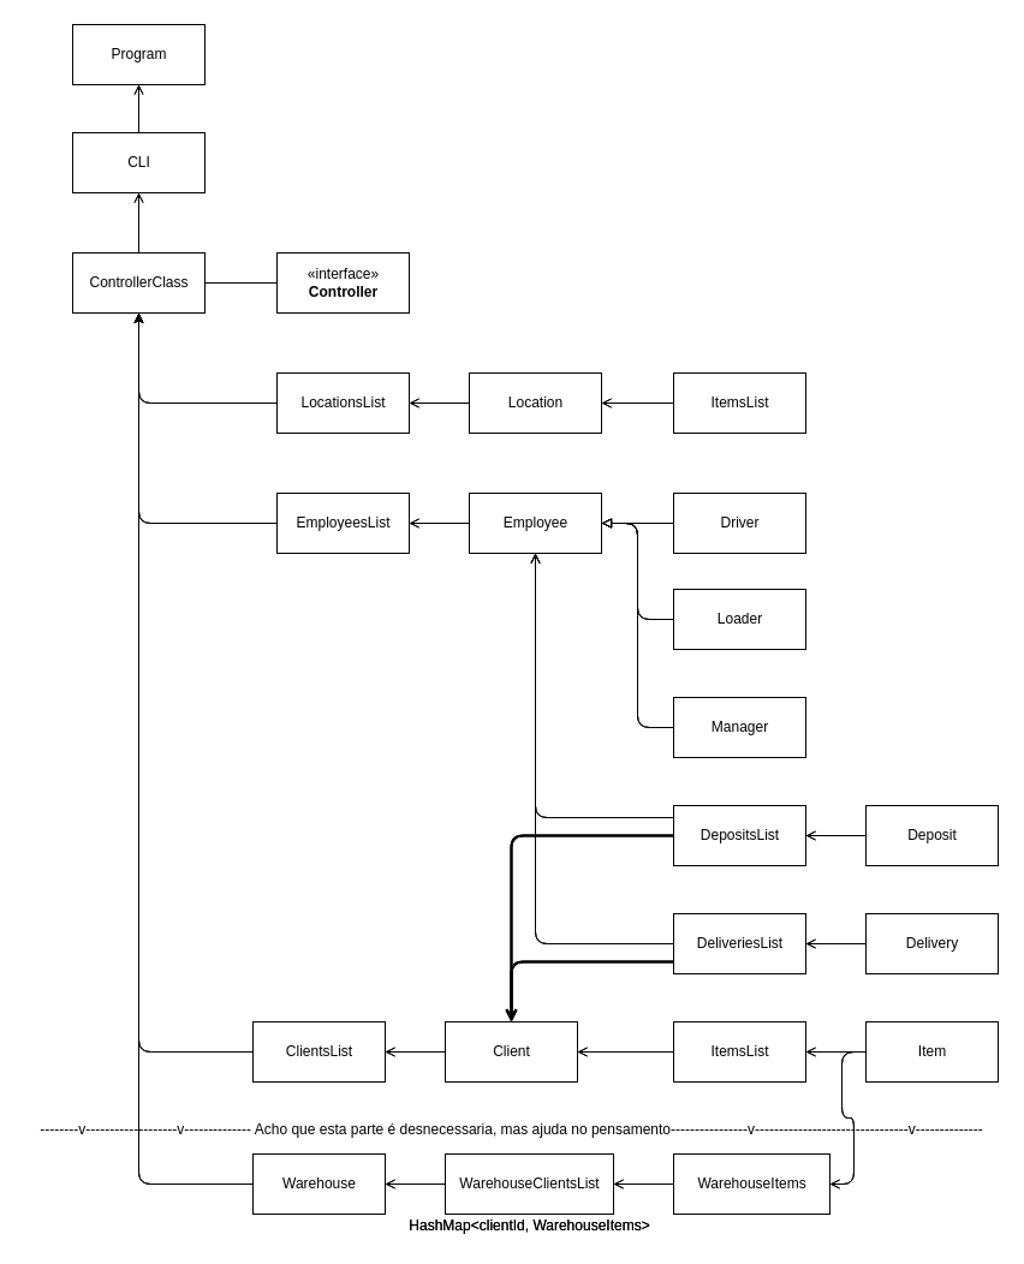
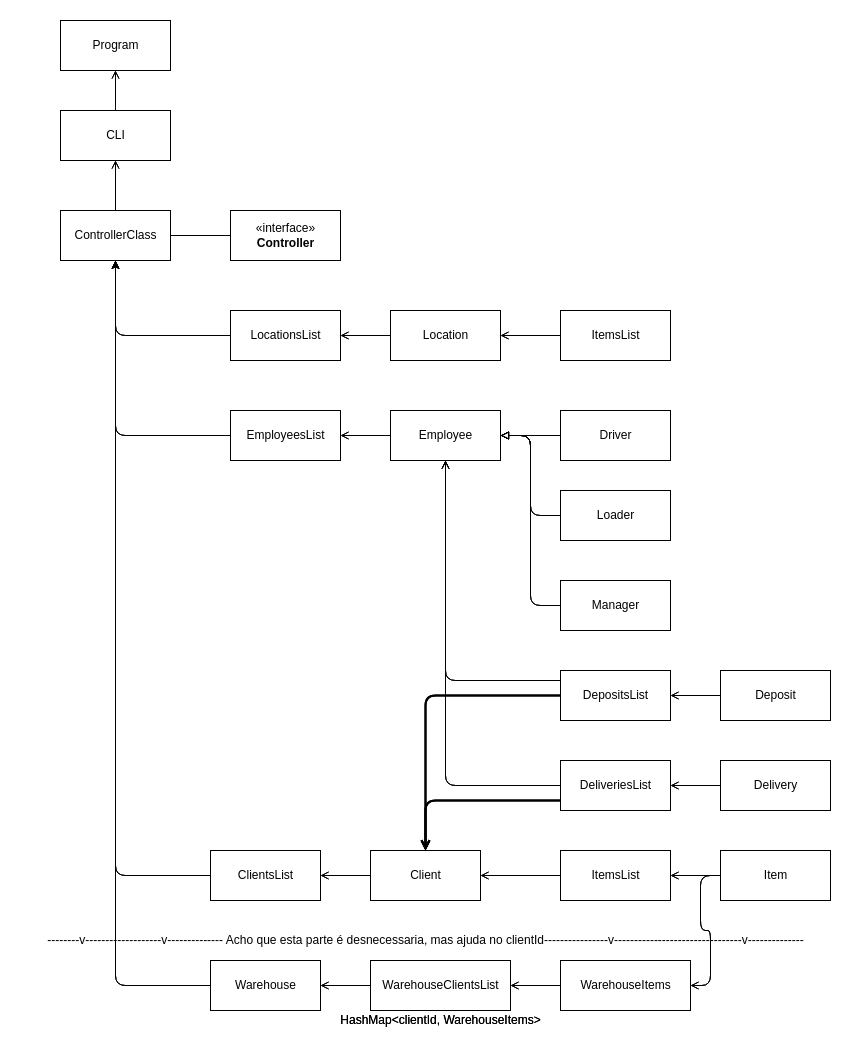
  <mxCell id="0" />
  <mxCell id="1" parent="0" />
  <mxCell id="2" style="edgeStyle=orthogonalEdgeStyle;orthogonalLoop=1;jettySize=auto;html=1;entryX=0.5;entryY=0;entryDx=0;entryDy=0;endArrow=none;endFill=0;startArrow=open;startFill=0;" parent="1" source="3" target="5" edge="1"><mxGeometry relative="1" as="geometry" /></mxCell>
  <mxCell id="3" value="Program" style="html=1;" parent="1" vertex="1"><mxGeometry x="60" y="20" width="110" height="50" as="geometry" /></mxCell>
  <mxCell id="4" style="edgeStyle=orthogonalEdgeStyle;orthogonalLoop=1;jettySize=auto;html=1;entryX=0.5;entryY=0;entryDx=0;entryDy=0;endArrow=none;endFill=0;startArrow=open;startFill=0;" parent="1" source="5" target="6" edge="1"><mxGeometry relative="1" as="geometry" /></mxCell>
  <mxCell id="5" value="&lt;div&gt;CLI&lt;/div&gt;" style="html=1;" parent="1" vertex="1"><mxGeometry x="60" y="110" width="110" height="50" as="geometry" /></mxCell>
  <mxCell id="6" value="ControllerClass" style="html=1;" parent="1" vertex="1"><mxGeometry x="60" y="210" width="110" height="50" as="geometry" /></mxCell>
  <mxCell id="7" style="edgeStyle=orthogonalEdgeStyle;orthogonalLoop=1;jettySize=auto;html=1;entryX=1;entryY=0.5;entryDx=0;entryDy=0;endArrow=none;endFill=0;" parent="1" source="8" target="6" edge="1"><mxGeometry relative="1" as="geometry" /></mxCell>
  <mxCell id="8" value="«interface»&lt;br&gt;&lt;b&gt;Controller&lt;/b&gt;" style="html=1;" parent="1" vertex="1"><mxGeometry x="230" y="210" width="110" height="50" as="geometry" /></mxCell>
  <mxCell id="9" value="" style="edgeStyle=orthogonalEdgeStyle;orthogonalLoop=1;jettySize=auto;html=1;endArrow=none;endFill=0;startArrow=open;startFill=0;" parent="1" source="11" target="13" edge="1"><mxGeometry relative="1" as="geometry" /></mxCell>
  <mxCell id="10" style="edgeStyle=orthogonalEdgeStyle;orthogonalLoop=1;jettySize=auto;html=1;entryX=0.5;entryY=1;entryDx=0;entryDy=0;endArrow=none;endFill=0;" parent="1" source="11" target="6" edge="1"><mxGeometry relative="1" as="geometry" /></mxCell>
  <mxCell id="11" value="LocationsList" style="html=1;" parent="1" vertex="1"><mxGeometry x="230" y="310" width="110" height="50" as="geometry" /></mxCell>
  <mxCell id="12" style="edgeStyle=orthogonalEdgeStyle;orthogonalLoop=1;jettySize=auto;html=1;entryX=0;entryY=0.5;entryDx=0;entryDy=0;endArrow=none;endFill=0;startArrow=open;startFill=0;" parent="1" source="13" target="33" edge="1"><mxGeometry relative="1" as="geometry" /></mxCell>
  <mxCell id="13" value="Location" style="html=1;" parent="1" vertex="1"><mxGeometry x="390" y="310" width="110" height="50" as="geometry" /></mxCell>
  <mxCell id="14" style="edgeStyle=orthogonalEdgeStyle;orthogonalLoop=1;jettySize=auto;html=1;entryX=0.5;entryY=1;entryDx=0;entryDy=0;endArrow=none;endFill=0;" parent="1" source="15" target="6" edge="1"><mxGeometry relative="1" as="geometry" /></mxCell>
  <mxCell id="15" value="EmployeesList" style="html=1;" parent="1" vertex="1"><mxGeometry x="230" y="410" width="110" height="50" as="geometry" /></mxCell>
  <mxCell id="16" style="edgeStyle=orthogonalEdgeStyle;orthogonalLoop=1;jettySize=auto;html=1;entryX=1;entryY=0.5;entryDx=0;entryDy=0;endArrow=block;endFill=0;" parent="1" source="17" target="21" edge="1"><mxGeometry relative="1" as="geometry" /></mxCell>
  <mxCell id="17" value="Driver" style="html=1;" parent="1" vertex="1"><mxGeometry x="560" y="410" width="110" height="50" as="geometry" /></mxCell>
  <mxCell id="18" style="edgeStyle=orthogonalEdgeStyle;orthogonalLoop=1;jettySize=auto;html=1;endArrow=block;endFill=0;entryX=1;entryY=0.5;entryDx=0;entryDy=0;" parent="1" source="19" target="21" edge="1"><mxGeometry relative="1" as="geometry"><mxPoint x="530" y="440" as="targetPoint" /></mxGeometry></mxCell>
  <mxCell id="19" value="Loader" style="html=1;" parent="1" vertex="1"><mxGeometry x="560" y="490" width="110" height="50" as="geometry" /></mxCell>
  <mxCell id="20" style="edgeStyle=orthogonalEdgeStyle;orthogonalLoop=1;jettySize=auto;html=1;entryX=1;entryY=0.5;entryDx=0;entryDy=0;endArrow=open;endFill=0;startArrow=none;startFill=0;" parent="1" source="21" target="15" edge="1"><mxGeometry relative="1" as="geometry" /></mxCell>
  <mxCell id="21" value="Employee" style="html=1;" parent="1" vertex="1"><mxGeometry x="390" y="410" width="110" height="50" as="geometry" /></mxCell>
  <mxCell id="22" style="edgeStyle=orthogonalEdgeStyle;orthogonalLoop=1;jettySize=auto;html=1;entryX=1;entryY=0.5;entryDx=0;entryDy=0;endArrow=block;endFill=0;startArrow=none;startFill=0;" parent="1" source="23" target="21" edge="1"><mxGeometry relative="1" as="geometry" /></mxCell>
  <mxCell id="23" value="Manager" style="html=1;" parent="1" vertex="1"><mxGeometry x="560" y="580" width="110" height="50" as="geometry" /></mxCell>
  <mxCell id="24" style="edgeStyle=orthogonalEdgeStyle;orthogonalLoop=1;jettySize=auto;html=1;entryX=0;entryY=0.5;entryDx=0;entryDy=0;endArrow=none;endFill=0;startArrow=open;startFill=0;" parent="1" source="26" target="28" edge="1"><mxGeometry relative="1" as="geometry" /></mxCell>
  <mxCell id="25" style="edgeStyle=orthogonalEdgeStyle;orthogonalLoop=1;jettySize=auto;html=1;entryX=0.5;entryY=1;entryDx=0;entryDy=0;endArrow=open;endFill=0;" parent="1" source="26" target="6" edge="1"><mxGeometry relative="1" as="geometry" /></mxCell>
  <mxCell id="26" value="ClientsList" style="html=1;" parent="1" vertex="1"><mxGeometry x="210" y="850" width="110" height="50" as="geometry" /></mxCell>
  <mxCell id="27" style="edgeStyle=orthogonalEdgeStyle;orthogonalLoop=1;jettySize=auto;html=1;entryX=0;entryY=0.5;entryDx=0;entryDy=0;endArrow=none;endFill=0;startArrow=open;startFill=0;" parent="1" source="28" target="30" edge="1"><mxGeometry relative="1" as="geometry" /></mxCell>
  <mxCell id="28" value="Client" style="html=1;" parent="1" vertex="1"><mxGeometry x="370" y="850" width="110" height="50" as="geometry" /></mxCell>
  <mxCell id="29" style="edgeStyle=orthogonalEdgeStyle;orthogonalLoop=1;jettySize=auto;html=1;entryX=0;entryY=0.5;entryDx=0;entryDy=0;endArrow=none;endFill=0;startArrow=open;startFill=0;" parent="1" source="30" target="32" edge="1"><mxGeometry relative="1" as="geometry" /></mxCell>
  <mxCell id="30" value="ItemsList" style="html=1;" parent="1" vertex="1"><mxGeometry x="560" y="850" width="110" height="50" as="geometry" /></mxCell>
  <mxCell id="31" style="edgeStyle=orthogonalEdgeStyle;rounded=1;orthogonalLoop=1;jettySize=auto;html=1;entryX=1;entryY=0.5;entryDx=0;entryDy=0;endArrow=open;endFill=0;" parent="1" source="32" target="49" edge="1"><mxGeometry relative="1" as="geometry" /></mxCell>
  <mxCell id="32" value="Item" style="html=1;" parent="1" vertex="1"><mxGeometry x="720" y="850" width="110" height="50" as="geometry" /></mxCell>
  <mxCell id="33" value="ItemsList" style="html=1;" parent="1" vertex="1"><mxGeometry x="560" y="310" width="110" height="50" as="geometry" /></mxCell>
  <mxCell id="34" style="edgeStyle=orthogonalEdgeStyle;orthogonalLoop=1;jettySize=auto;html=1;entryX=0.5;entryY=0;entryDx=0;entryDy=0;startArrow=none;startFill=0;endArrow=open;endFill=0;strokeWidth=2;" parent="1" source="36" target="28" edge="1"><mxGeometry relative="1" as="geometry" /></mxCell>
  <mxCell id="35" style="edgeStyle=orthogonalEdgeStyle;orthogonalLoop=1;jettySize=auto;html=1;entryX=0.5;entryY=1;entryDx=0;entryDy=0;startArrow=none;startFill=0;endArrow=open;endFill=0;" parent="1" source="36" target="21" edge="1"><mxGeometry relative="1" as="geometry"><Array as="points"><mxPoint x="445" y="680" /></Array></mxGeometry></mxCell>
  <mxCell id="36" value="DepositsList" style="html=1;" parent="1" vertex="1"><mxGeometry x="560" y="670" width="110" height="50" as="geometry" /></mxCell>
  <mxCell id="37" style="edgeStyle=orthogonalEdgeStyle;orthogonalLoop=1;jettySize=auto;html=1;entryX=1;entryY=0.5;entryDx=0;entryDy=0;endArrow=open;endFill=0;startArrow=none;startFill=0;" parent="1" source="38" target="36" edge="1"><mxGeometry relative="1" as="geometry" /></mxCell>
  <mxCell id="38" value="Deposit" style="html=1;" parent="1" vertex="1"><mxGeometry x="720" y="670" width="110" height="50" as="geometry" /></mxCell>
  <mxCell id="39" style="edgeStyle=orthogonalEdgeStyle;orthogonalLoop=1;jettySize=auto;html=1;entryX=0.5;entryY=0;entryDx=0;entryDy=0;startArrow=none;startFill=0;endArrow=open;endFill=0;strokeWidth=2;" parent="1" source="41" target="28" edge="1"><mxGeometry relative="1" as="geometry"><Array as="points"><mxPoint x="425" y="800" /></Array></mxGeometry></mxCell>
  <mxCell id="40" style="edgeStyle=orthogonalEdgeStyle;orthogonalLoop=1;jettySize=auto;html=1;startArrow=none;startFill=0;endArrow=open;endFill=0;entryX=0.5;entryY=1;entryDx=0;entryDy=0;" parent="1" source="41" target="21" edge="1"><mxGeometry relative="1" as="geometry"><mxPoint x="450" y="630" as="targetPoint" /></mxGeometry></mxCell>
  <mxCell id="41" value="DeliveriesList" style="html=1;" parent="1" vertex="1"><mxGeometry x="560" y="760" width="110" height="50" as="geometry" /></mxCell>
  <mxCell id="42" style="edgeStyle=orthogonalEdgeStyle;orthogonalLoop=1;jettySize=auto;html=1;entryX=1;entryY=0.5;entryDx=0;entryDy=0;endArrow=open;endFill=0;" parent="1" source="43" target="41" edge="1"><mxGeometry relative="1" as="geometry" /></mxCell>
  <mxCell id="43" value="Delivery" style="html=1;" parent="1" vertex="1"><mxGeometry x="720" y="760" width="110" height="50" as="geometry" /></mxCell>
  <mxCell id="44" style="edgeStyle=orthogonalEdgeStyle;rounded=1;orthogonalLoop=1;jettySize=auto;html=1;entryX=0.5;entryY=1;entryDx=0;entryDy=0;" parent="1" source="45" target="6" edge="1"><mxGeometry relative="1" as="geometry" /></mxCell>
  <mxCell id="45" value="Warehouse" style="html=1;" parent="1" vertex="1"><mxGeometry x="210" y="960" width="110" height="50" as="geometry" /></mxCell>
  <mxCell id="46" style="edgeStyle=orthogonalEdgeStyle;rounded=1;orthogonalLoop=1;jettySize=auto;html=1;entryX=1;entryY=0.5;entryDx=0;entryDy=0;endArrow=open;endFill=0;" parent="1" source="47" target="45" edge="1"><mxGeometry relative="1" as="geometry" /></mxCell>
  <mxCell id="47" value="WarehouseClientsList" style="html=1;" parent="1" vertex="1"><mxGeometry x="370" y="960" width="140" height="50" as="geometry" /></mxCell>
  <mxCell id="48" style="edgeStyle=orthogonalEdgeStyle;rounded=1;orthogonalLoop=1;jettySize=auto;html=1;entryX=1;entryY=0.5;entryDx=0;entryDy=0;endArrow=open;endFill=0;" parent="1" source="49" target="47" edge="1"><mxGeometry relative="1" as="geometry" /></mxCell>
  <mxCell id="49" value="WarehouseItems" style="html=1;" parent="1" vertex="1"><mxGeometry x="560" y="960" width="130" height="50" as="geometry" /></mxCell>
  <mxCell id="50" value="HashMap&amp;lt;clientId, WarehouseItems&amp;gt;" style="text;html=1;align=center;verticalAlign=middle;resizable=0;points=[];autosize=1;" parent="1" vertex="1"><mxGeometry x="330" y="1010" width="220" height="20" as="geometry" /></mxCell>
  <mxCell id="51" style="edgeStyle=orthogonalEdgeStyle;orthogonalLoop=1;jettySize=auto;html=1;entryX=0.5;entryY=0;entryDx=0;entryDy=0;endArrow=none;endFill=0;startArrow=open;startFill=0;" edge="1" parent="1" source="52" target="54"><mxGeometry relative="1" as="geometry" /></mxCell>
  <mxCell id="52" value="Program" style="html=1;" vertex="1" parent="1"><mxGeometry x="60" y="20" width="110" height="50" as="geometry" /></mxCell>
  <mxCell id="53" style="edgeStyle=orthogonalEdgeStyle;orthogonalLoop=1;jettySize=auto;html=1;entryX=0.5;entryY=0;entryDx=0;entryDy=0;endArrow=none;endFill=0;startArrow=open;startFill=0;" edge="1" parent="1" source="54" target="55"><mxGeometry relative="1" as="geometry" /></mxCell>
  <mxCell id="54" value="&lt;div&gt;CLI&lt;/div&gt;" style="html=1;" vertex="1" parent="1"><mxGeometry x="60" y="110" width="110" height="50" as="geometry" /></mxCell>
  <mxCell id="55" value="ControllerClass" style="html=1;" vertex="1" parent="1"><mxGeometry x="60" y="210" width="110" height="50" as="geometry" /></mxCell>
  <mxCell id="56" style="edgeStyle=orthogonalEdgeStyle;orthogonalLoop=1;jettySize=auto;html=1;entryX=1;entryY=0.5;entryDx=0;entryDy=0;endArrow=none;endFill=0;" edge="1" parent="1" source="57" target="55"><mxGeometry relative="1" as="geometry" /></mxCell>
  <mxCell id="57" value="«interface»&lt;br&gt;&lt;b&gt;Controller&lt;/b&gt;" style="html=1;" vertex="1" parent="1"><mxGeometry x="230" y="210" width="110" height="50" as="geometry" /></mxCell>
  <mxCell id="58" value="" style="edgeStyle=orthogonalEdgeStyle;orthogonalLoop=1;jettySize=auto;html=1;endArrow=none;endFill=0;startArrow=open;startFill=0;" edge="1" parent="1" source="60" target="62"><mxGeometry relative="1" as="geometry" /></mxCell>
  <mxCell id="59" style="edgeStyle=orthogonalEdgeStyle;orthogonalLoop=1;jettySize=auto;html=1;entryX=0.5;entryY=1;entryDx=0;entryDy=0;endArrow=none;endFill=0;" edge="1" parent="1" source="60" target="55"><mxGeometry relative="1" as="geometry" /></mxCell>
  <mxCell id="60" value="LocationsList" style="html=1;" vertex="1" parent="1"><mxGeometry x="230" y="310" width="110" height="50" as="geometry" /></mxCell>
  <mxCell id="61" style="edgeStyle=orthogonalEdgeStyle;orthogonalLoop=1;jettySize=auto;html=1;entryX=0;entryY=0.5;entryDx=0;entryDy=0;endArrow=none;endFill=0;startArrow=open;startFill=0;" edge="1" parent="1" source="62" target="82"><mxGeometry relative="1" as="geometry" /></mxCell>
  <mxCell id="62" value="Location" style="html=1;" vertex="1" parent="1"><mxGeometry x="390" y="310" width="110" height="50" as="geometry" /></mxCell>
  <mxCell id="63" style="edgeStyle=orthogonalEdgeStyle;orthogonalLoop=1;jettySize=auto;html=1;entryX=0.5;entryY=1;entryDx=0;entryDy=0;endArrow=none;endFill=0;" edge="1" parent="1" source="64" target="55"><mxGeometry relative="1" as="geometry" /></mxCell>
  <mxCell id="64" value="EmployeesList" style="html=1;" vertex="1" parent="1"><mxGeometry x="230" y="410" width="110" height="50" as="geometry" /></mxCell>
  <mxCell id="65" style="edgeStyle=orthogonalEdgeStyle;orthogonalLoop=1;jettySize=auto;html=1;entryX=1;entryY=0.5;entryDx=0;entryDy=0;endArrow=block;endFill=0;" edge="1" parent="1" source="66" target="70"><mxGeometry relative="1" as="geometry" /></mxCell>
  <mxCell id="66" value="Driver" style="html=1;" vertex="1" parent="1"><mxGeometry x="560" y="410" width="110" height="50" as="geometry" /></mxCell>
  <mxCell id="67" style="edgeStyle=orthogonalEdgeStyle;orthogonalLoop=1;jettySize=auto;html=1;endArrow=block;endFill=0;entryX=1;entryY=0.5;entryDx=0;entryDy=0;" edge="1" parent="1" source="68" target="70"><mxGeometry relative="1" as="geometry"><mxPoint x="530" y="440" as="targetPoint" /></mxGeometry></mxCell>
  <mxCell id="68" value="Loader" style="html=1;" vertex="1" parent="1"><mxGeometry x="560" y="490" width="110" height="50" as="geometry" /></mxCell>
  <mxCell id="69" style="edgeStyle=orthogonalEdgeStyle;orthogonalLoop=1;jettySize=auto;html=1;entryX=1;entryY=0.5;entryDx=0;entryDy=0;endArrow=open;endFill=0;startArrow=none;startFill=0;" edge="1" parent="1" source="70" target="64"><mxGeometry relative="1" as="geometry" /></mxCell>
  <mxCell id="70" value="Employee" style="html=1;" vertex="1" parent="1"><mxGeometry x="390" y="410" width="110" height="50" as="geometry" /></mxCell>
  <mxCell id="71" style="edgeStyle=orthogonalEdgeStyle;orthogonalLoop=1;jettySize=auto;html=1;entryX=1;entryY=0.5;entryDx=0;entryDy=0;endArrow=block;endFill=0;startArrow=none;startFill=0;" edge="1" parent="1" source="72" target="70"><mxGeometry relative="1" as="geometry" /></mxCell>
  <mxCell id="72" value="Manager" style="html=1;" vertex="1" parent="1"><mxGeometry x="560" y="580" width="110" height="50" as="geometry" /></mxCell>
  <mxCell id="73" style="edgeStyle=orthogonalEdgeStyle;orthogonalLoop=1;jettySize=auto;html=1;entryX=0;entryY=0.5;entryDx=0;entryDy=0;endArrow=none;endFill=0;startArrow=open;startFill=0;" edge="1" parent="1" source="75" target="77"><mxGeometry relative="1" as="geometry" /></mxCell>
  <mxCell id="74" style="edgeStyle=orthogonalEdgeStyle;orthogonalLoop=1;jettySize=auto;html=1;entryX=0.5;entryY=1;entryDx=0;entryDy=0;endArrow=open;endFill=0;" edge="1" parent="1" source="75" target="55"><mxGeometry relative="1" as="geometry" /></mxCell>
  <mxCell id="75" value="ClientsList" style="html=1;" vertex="1" parent="1"><mxGeometry x="210" y="850" width="110" height="50" as="geometry" /></mxCell>
  <mxCell id="76" style="edgeStyle=orthogonalEdgeStyle;orthogonalLoop=1;jettySize=auto;html=1;entryX=0;entryY=0.5;entryDx=0;entryDy=0;endArrow=none;endFill=0;startArrow=open;startFill=0;" edge="1" parent="1" source="77" target="79"><mxGeometry relative="1" as="geometry" /></mxCell>
  <mxCell id="77" value="Client" style="html=1;" vertex="1" parent="1"><mxGeometry x="370" y="850" width="110" height="50" as="geometry" /></mxCell>
  <mxCell id="78" style="edgeStyle=orthogonalEdgeStyle;orthogonalLoop=1;jettySize=auto;html=1;entryX=0;entryY=0.5;entryDx=0;entryDy=0;endArrow=none;endFill=0;startArrow=open;startFill=0;" edge="1" parent="1" source="79" target="81"><mxGeometry relative="1" as="geometry" /></mxCell>
  <mxCell id="79" value="ItemsList" style="html=1;" vertex="1" parent="1"><mxGeometry x="560" y="850" width="110" height="50" as="geometry" /></mxCell>
  <mxCell id="80" style="edgeStyle=orthogonalEdgeStyle;rounded=1;orthogonalLoop=1;jettySize=auto;html=1;entryX=1;entryY=0.5;entryDx=0;entryDy=0;endArrow=open;endFill=0;" edge="1" parent="1" source="81" target="98"><mxGeometry relative="1" as="geometry" /></mxCell>
  <mxCell id="81" value="Item" style="html=1;" vertex="1" parent="1"><mxGeometry x="720" y="850" width="110" height="50" as="geometry" /></mxCell>
  <mxCell id="82" value="ItemsList" style="html=1;" vertex="1" parent="1"><mxGeometry x="560" y="310" width="110" height="50" as="geometry" /></mxCell>
  <mxCell id="83" style="edgeStyle=orthogonalEdgeStyle;orthogonalLoop=1;jettySize=auto;html=1;entryX=0.5;entryY=0;entryDx=0;entryDy=0;startArrow=none;startFill=0;endArrow=open;endFill=0;strokeWidth=2;" edge="1" parent="1" source="85" target="77"><mxGeometry relative="1" as="geometry" /></mxCell>
  <mxCell id="84" style="edgeStyle=orthogonalEdgeStyle;orthogonalLoop=1;jettySize=auto;html=1;entryX=0.5;entryY=1;entryDx=0;entryDy=0;startArrow=none;startFill=0;endArrow=open;endFill=0;" edge="1" parent="1" source="85" target="70"><mxGeometry relative="1" as="geometry"><Array as="points"><mxPoint x="445" y="680" /></Array></mxGeometry></mxCell>
  <mxCell id="85" value="DepositsList" style="html=1;" vertex="1" parent="1"><mxGeometry x="560" y="670" width="110" height="50" as="geometry" /></mxCell>
  <mxCell id="86" style="edgeStyle=orthogonalEdgeStyle;orthogonalLoop=1;jettySize=auto;html=1;entryX=1;entryY=0.5;entryDx=0;entryDy=0;endArrow=open;endFill=0;startArrow=none;startFill=0;" edge="1" parent="1" source="87" target="85"><mxGeometry relative="1" as="geometry" /></mxCell>
  <mxCell id="87" value="Deposit" style="html=1;" vertex="1" parent="1"><mxGeometry x="720" y="670" width="110" height="50" as="geometry" /></mxCell>
  <mxCell id="88" style="edgeStyle=orthogonalEdgeStyle;orthogonalLoop=1;jettySize=auto;html=1;entryX=0.5;entryY=0;entryDx=0;entryDy=0;startArrow=none;startFill=0;endArrow=open;endFill=0;strokeWidth=2;" edge="1" parent="1" source="90" target="77"><mxGeometry relative="1" as="geometry"><Array as="points"><mxPoint x="425" y="800" /></Array></mxGeometry></mxCell>
  <mxCell id="89" style="edgeStyle=orthogonalEdgeStyle;orthogonalLoop=1;jettySize=auto;html=1;startArrow=none;startFill=0;endArrow=open;endFill=0;entryX=0.5;entryY=1;entryDx=0;entryDy=0;" edge="1" parent="1" source="90" target="70"><mxGeometry relative="1" as="geometry"><mxPoint x="450" y="630" as="targetPoint" /></mxGeometry></mxCell>
  <mxCell id="90" value="DeliveriesList" style="html=1;" vertex="1" parent="1"><mxGeometry x="560" y="760" width="110" height="50" as="geometry" /></mxCell>
  <mxCell id="91" style="edgeStyle=orthogonalEdgeStyle;orthogonalLoop=1;jettySize=auto;html=1;entryX=1;entryY=0.5;entryDx=0;entryDy=0;endArrow=open;endFill=0;" edge="1" parent="1" source="92" target="90"><mxGeometry relative="1" as="geometry" /></mxCell>
  <mxCell id="92" value="Delivery" style="html=1;" vertex="1" parent="1"><mxGeometry x="720" y="760" width="110" height="50" as="geometry" /></mxCell>
  <mxCell id="93" style="edgeStyle=orthogonalEdgeStyle;rounded=1;orthogonalLoop=1;jettySize=auto;html=1;entryX=0.5;entryY=1;entryDx=0;entryDy=0;" edge="1" parent="1" source="94" target="55"><mxGeometry relative="1" as="geometry" /></mxCell>
  <mxCell id="94" value="Warehouse" style="html=1;" vertex="1" parent="1"><mxGeometry x="210" y="960" width="110" height="50" as="geometry" /></mxCell>
  <mxCell id="95" style="edgeStyle=orthogonalEdgeStyle;rounded=1;orthogonalLoop=1;jettySize=auto;html=1;entryX=1;entryY=0.5;entryDx=0;entryDy=0;endArrow=open;endFill=0;" edge="1" parent="1" source="96" target="94"><mxGeometry relative="1" as="geometry" /></mxCell>
  <mxCell id="96" value="WarehouseClientsList" style="html=1;" vertex="1" parent="1"><mxGeometry x="370" y="960" width="140" height="50" as="geometry" /></mxCell>
  <mxCell id="97" style="edgeStyle=orthogonalEdgeStyle;rounded=1;orthogonalLoop=1;jettySize=auto;html=1;entryX=1;entryY=0.5;entryDx=0;entryDy=0;endArrow=open;endFill=0;" edge="1" parent="1" source="98" target="96"><mxGeometry relative="1" as="geometry" /></mxCell>
  <mxCell id="98" value="WarehouseItems" style="html=1;" vertex="1" parent="1"><mxGeometry x="560" y="960" width="130" height="50" as="geometry" /></mxCell>
  <mxCell id="99" value="HashMap&amp;lt;clientId, WarehouseItems&amp;gt;" style="text;html=1;align=center;verticalAlign=middle;resizable=0;points=[];autosize=1;" vertex="1" parent="1"><mxGeometry x="330" y="1010" width="220" height="20" as="geometry" /></mxCell>
- <mxCell id="100" value="--------v-------------------v-------------- Acho que esta parte é desnecessaria, mas ajuda no pensamento----------------v--------------------------------v--------------" style="text;html=1;align=center;verticalAlign=middle;resizable=0;points=[];autosize=1;" vertex="1" parent="1"><mxGeometry y="930" width="810" height="20" as="geometry" x="20" /></mxCell>
+ <mxCell id="100" value="--------v-------------------v-------------- Acho que esta parte é desnecessaria, mas ajuda no clientId----------------v--------------------------------v--------------" style="text;html=1;align=center;verticalAlign=middle;resizable=0;points=[];autosize=1;" vertex="1" parent="1"><mxGeometry y="930" width="810" height="20" as="geometry" x="20" /></mxCell>
